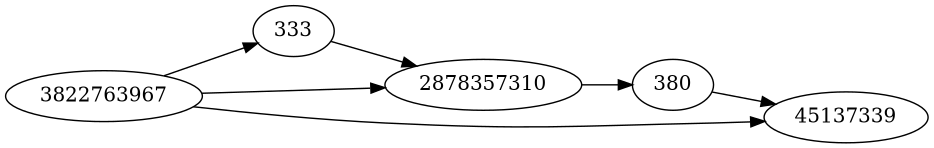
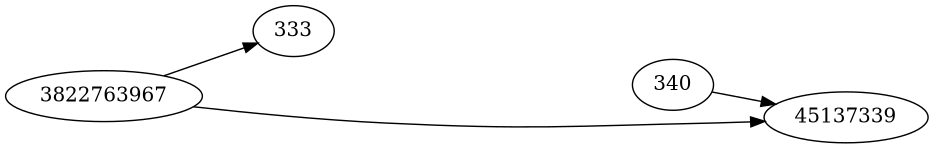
  strict digraph {
    rankdir=LR
    n1 [label=333]
-   2878357310
-   340 [label=380]
+   340
    45137339
    3822763967
-   n1 -> 2878357310
-   2878357310 -> 340
    340 -> 45137339
    3822763967 -> n1
-   3822763967 -> 2878357310
    3822763967 -> 45137339
  }
